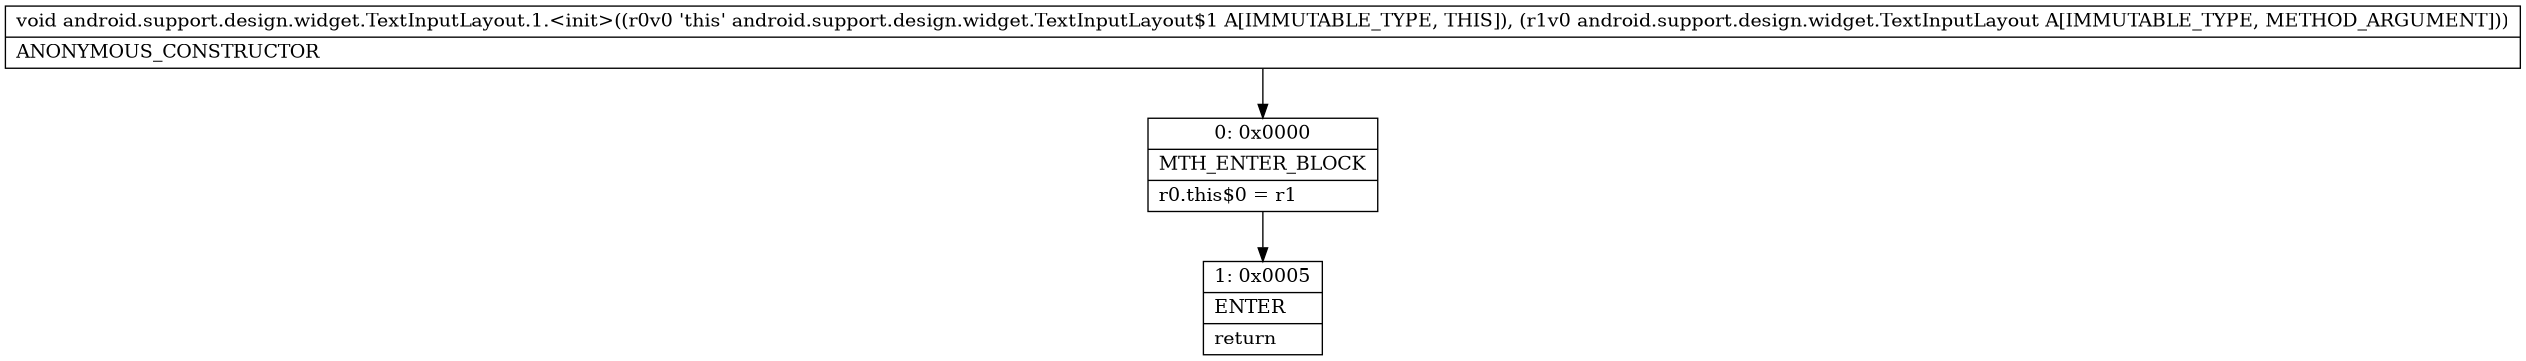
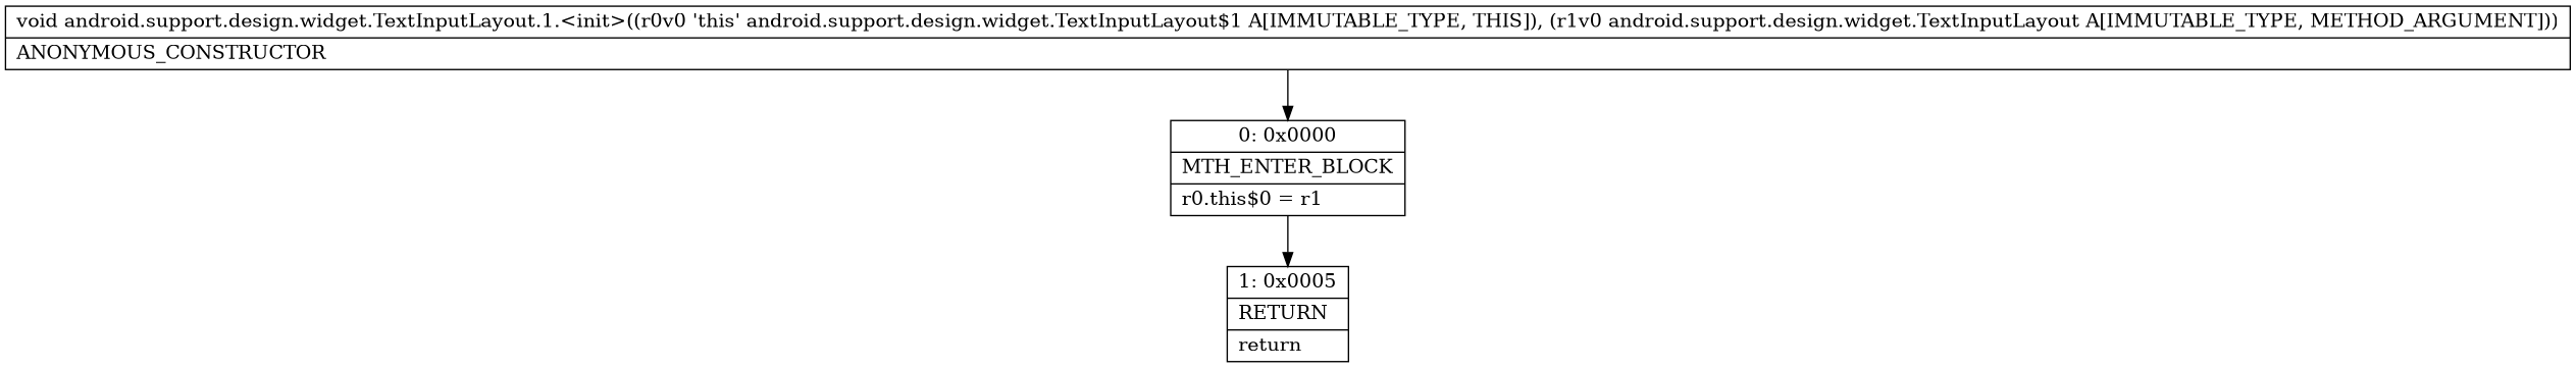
  digraph {
    node [shape=record]
    n1 [label="{0\:\ 0x0000|MTH_ENTER_BLOCK\l|r0.this$0 = r1\l}"]
-   n2 [label="{1\:\ 0x0005|ENTER\l|return\l}"]
+   n2 [label="{1\:\ 0x0005|RETURN\l|return\l}"]
    n3 [label="{void android.support.design.widget.TextInputLayout.1.\<init\>((r0v0 'this' android.support.design.widget.TextInputLayout$1 A[IMMUTABLE_TYPE, THIS]), (r1v0 android.support.design.widget.TextInputLayout A[IMMUTABLE_TYPE, METHOD_ARGUMENT]))  | ANONYMOUS_CONSTRUCTOR\l}"]
    n1 -> n2
    n3 -> n1
  }
